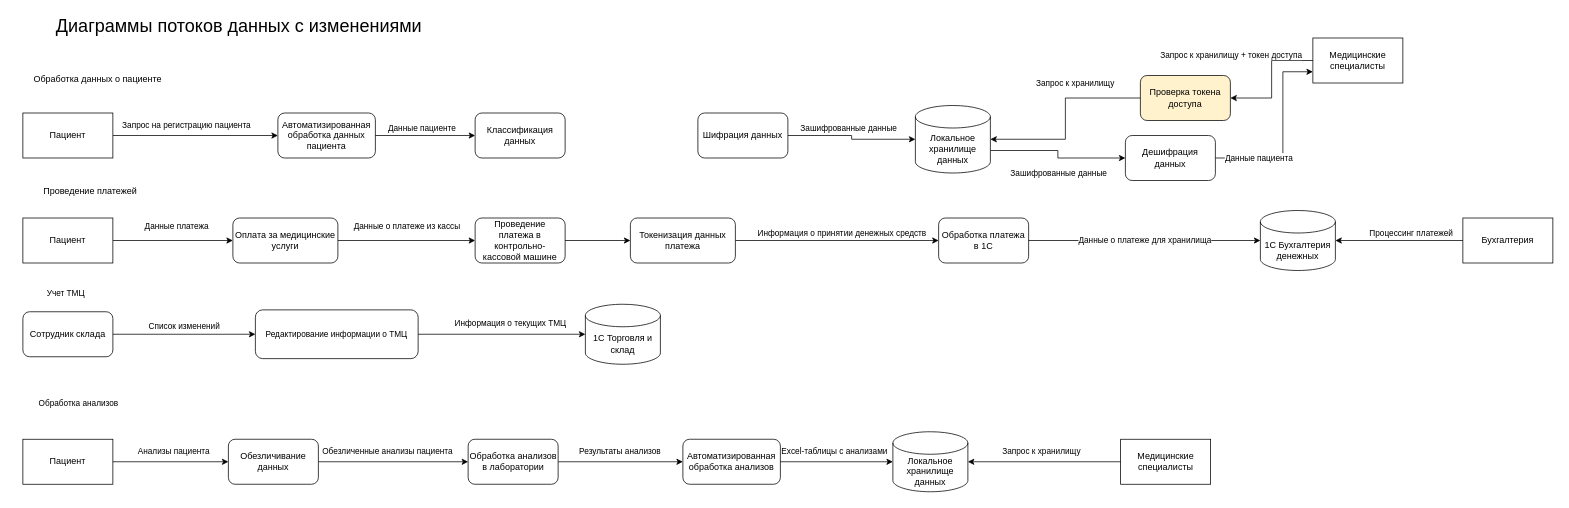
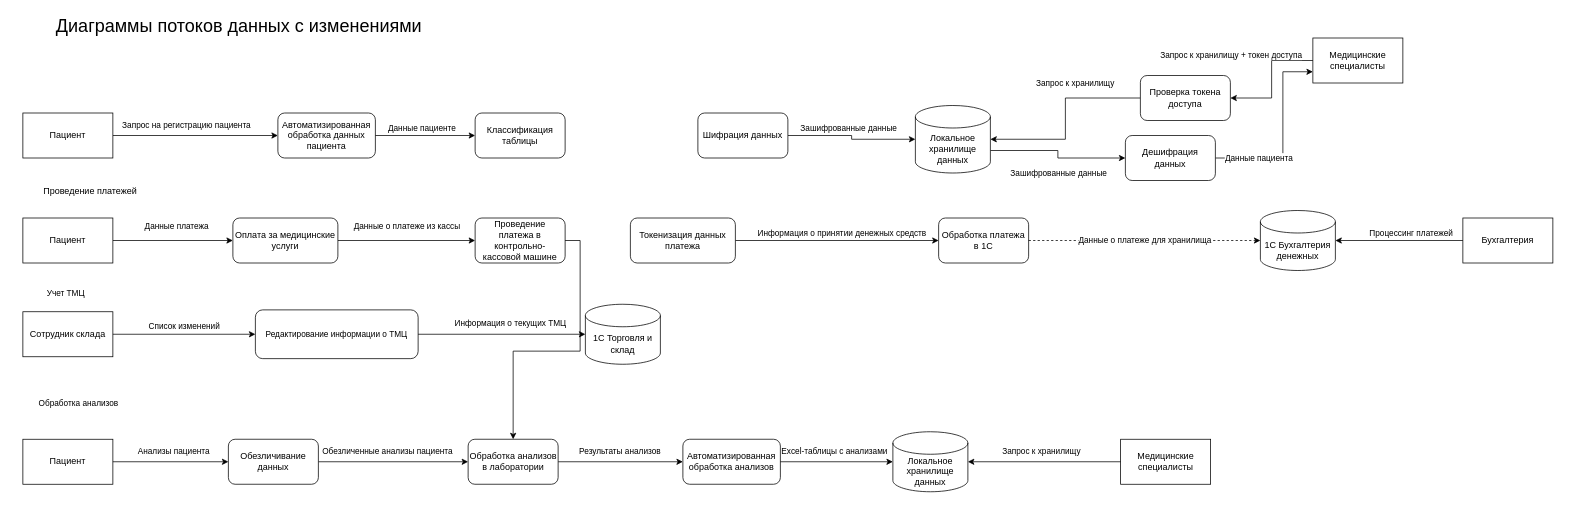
  <mxCell id="0" />
  <mxCell id="1" parent="0" />
  <mxCell id="2" value="&lt;font style=&quot;font-size: 24px;&quot;&gt;&amp;nbsp;Диаграммы потоков данных с изменениями&lt;/font&gt;" style="text;html=1;align=center;verticalAlign=middle;whiteSpace=wrap;rounded=0;" parent="1" vertex="1"><mxGeometry x="20" y="20" width="590" height="30" as="geometry" /></mxCell>
  <mxCell id="3" value="Локальное хранилище данных" style="shape=cylinder3;whiteSpace=wrap;html=1;boundedLbl=1;backgroundOutline=1;size=15;" parent="1" vertex="1"><mxGeometry x="1190" y="575" width="100" height="80" as="geometry" /></mxCell>
- <mxCell id="4" value="Сотрудник склада" style="whiteSpace=wrap;html=1;rounded=1;" parent="1" vertex="1"><mxGeometry x="30" y="415" width="120" height="60" as="geometry" /></mxCell>
+ <mxCell id="4" value="Сотрудник склада" style="rounded=0;whiteSpace=wrap;html=1;" parent="1" vertex="1"><mxGeometry x="30" y="415" width="120" height="60" as="geometry" /></mxCell>
  <mxCell id="5" style="edgeStyle=orthogonalEdgeStyle;rounded=0;orthogonalLoop=1;jettySize=auto;html=1;exitX=1;exitY=0.5;exitDx=0;exitDy=0;entryX=0;entryY=0.5;entryDx=0;entryDy=0;" parent="1" source="53" target="47" edge="1"><mxGeometry relative="1" as="geometry"><mxPoint x="633.67" y="615" as="sourcePoint" /></mxGeometry></mxCell>
  <mxCell id="6" value="Результаты анализов" style="edgeLabel;html=1;align=center;verticalAlign=middle;resizable=0;points=[];" parent="5" vertex="1" connectable="0"><mxGeometry x="0.297" y="5" relative="1" as="geometry"><mxPoint x="-26" y="-10" as="offset" /></mxGeometry></mxCell>
  <mxCell id="7" value="1C Торговля и склад" style="shape=cylinder3;whiteSpace=wrap;html=1;boundedLbl=1;backgroundOutline=1;size=15;" parent="1" vertex="1"><mxGeometry x="780" y="405" width="100" height="80" as="geometry" /></mxCell>
  <mxCell id="8" style="edgeStyle=orthogonalEdgeStyle;rounded=0;orthogonalLoop=1;jettySize=auto;html=1;exitX=1;exitY=0.5;exitDx=0;exitDy=0;entryX=0;entryY=0.5;entryDx=0;entryDy=0;" parent="1" source="4" target="44" edge="1"><mxGeometry relative="1" as="geometry" /></mxCell>
  <mxCell id="9" value="Список изменений" style="edgeLabel;html=1;align=center;verticalAlign=middle;resizable=0;points=[];" parent="8" vertex="1" connectable="0"><mxGeometry x="0.213" y="-1" relative="1" as="geometry"><mxPoint x="-21" y="-13" as="offset" /></mxGeometry></mxCell>
  <mxCell id="10" value="Медицинские специалисты" style="rounded=0;whiteSpace=wrap;html=1;" parent="1" vertex="1"><mxGeometry x="1493.67" y="585" width="120" height="60" as="geometry" /></mxCell>
  <mxCell id="11" style="edgeStyle=orthogonalEdgeStyle;rounded=0;orthogonalLoop=1;jettySize=auto;html=1;exitX=0;exitY=0.5;exitDx=0;exitDy=0;entryX=1;entryY=0.5;entryDx=0;entryDy=0;entryPerimeter=0;" parent="1" source="10" target="3" edge="1"><mxGeometry relative="1" as="geometry" /></mxCell>
  <mxCell id="12" value="Запрос к хранилищу" style="edgeLabel;html=1;align=center;verticalAlign=middle;resizable=0;points=[];" parent="11" vertex="1" connectable="0"><mxGeometry x="-0.11" y="-5" relative="1" as="geometry"><mxPoint x="-15" y="-10" as="offset" /></mxGeometry></mxCell>
- <mxCell id="13" value="Обработка данных о пациенте" style="text;html=1;align=center;verticalAlign=middle;whiteSpace=wrap;rounded=0;" parent="1" vertex="1"><mxGeometry x="30" y="90" width="200" height="30" as="geometry" /></mxCell>
  <mxCell id="14" style="edgeStyle=orthogonalEdgeStyle;rounded=0;orthogonalLoop=1;jettySize=auto;html=1;exitX=1;exitY=0.5;exitDx=0;exitDy=0;entryX=0;entryY=0.5;entryDx=0;entryDy=0;" parent="1" source="16" target="17" edge="1"><mxGeometry relative="1" as="geometry" /></mxCell>
  <mxCell id="15" value="Запрос на регистрацию пациента" style="edgeLabel;html=1;align=center;verticalAlign=middle;resizable=0;points=[];" parent="14" vertex="1" connectable="0"><mxGeometry x="-0.173" y="2" relative="1" as="geometry"><mxPoint x="6" y="-13" as="offset" /></mxGeometry></mxCell>
  <mxCell id="16" value="Пациент" style="rounded=0;whiteSpace=wrap;html=1;" parent="1" vertex="1"><mxGeometry x="30" y="150" width="120" height="60" as="geometry" /></mxCell>
  <mxCell id="17" value="Автоматизированная обработка данных пациента" style="rounded=1;whiteSpace=wrap;html=1;fillColor=light-dark(#FFFFFF,var(--ge-dark-color, #121212));" parent="1" vertex="1"><mxGeometry x="370" y="150" width="130" height="60" as="geometry" /></mxCell>
  <mxCell id="18" style="edgeStyle=orthogonalEdgeStyle;rounded=0;orthogonalLoop=1;jettySize=auto;html=1;exitX=1;exitY=0;exitDx=0;exitDy=60;exitPerimeter=0;entryX=0;entryY=0.5;entryDx=0;entryDy=0;" edge="1" parent="1" source="20" target="63"><mxGeometry relative="1" as="geometry" /></mxCell>
  <mxCell id="19" value="Зашифрованные данные" style="edgeLabel;html=1;align=center;verticalAlign=middle;resizable=0;points=[];" vertex="1" connectable="0" parent="18"><mxGeometry x="0.473" y="1" relative="1" as="geometry"><mxPoint x="-40" y="21" as="offset" /></mxGeometry></mxCell>
  <mxCell id="20" value="Локальное хранилище данных" style="shape=cylinder3;whiteSpace=wrap;html=1;boundedLbl=1;backgroundOutline=1;size=15;" parent="1" vertex="1"><mxGeometry x="1220" y="140" width="100" height="90" as="geometry" /></mxCell>
  <mxCell id="21" style="edgeStyle=orthogonalEdgeStyle;rounded=0;orthogonalLoop=1;jettySize=auto;html=1;exitX=1;exitY=0.5;exitDx=0;exitDy=0;entryX=0;entryY=0.5;entryDx=0;entryDy=0;" parent="1" source="17" target="54" edge="1"><mxGeometry relative="1" as="geometry" /></mxCell>
  <mxCell id="22" value="Данные пациенте" style="edgeLabel;html=1;align=center;verticalAlign=middle;resizable=0;points=[];" vertex="1" connectable="0" parent="21"><mxGeometry x="-0.087" y="4" relative="1" as="geometry"><mxPoint y="-6" as="offset" /></mxGeometry></mxCell>
  <mxCell id="23" value="Медицинские специалисты" style="rounded=0;whiteSpace=wrap;html=1;" parent="1" vertex="1"><mxGeometry x="1750" y="50" width="120" height="60" as="geometry" /></mxCell>
  <mxCell id="24" style="edgeStyle=orthogonalEdgeStyle;rounded=0;orthogonalLoop=1;jettySize=auto;html=1;exitX=0;exitY=0.5;exitDx=0;exitDy=0;entryX=1;entryY=0.5;entryDx=0;entryDy=0;entryPerimeter=0;" parent="1" source="60" target="20" edge="1"><mxGeometry relative="1" as="geometry" /></mxCell>
  <mxCell id="25" value="Запрос к хранилищу" style="edgeLabel;html=1;align=center;verticalAlign=middle;resizable=0;points=[];" vertex="1" connectable="0" parent="24"><mxGeometry x="-0.673" y="-4" relative="1" as="geometry"><mxPoint x="-46" y="-16" as="offset" /></mxGeometry></mxCell>
  <mxCell id="26" value="Проведение платежей" style="text;html=1;align=center;verticalAlign=middle;whiteSpace=wrap;rounded=0;" parent="1" vertex="1"><mxGeometry x="20" y="240" width="200" height="30" as="geometry" /></mxCell>
  <mxCell id="27" style="edgeStyle=orthogonalEdgeStyle;rounded=0;orthogonalLoop=1;jettySize=auto;html=1;exitX=1;exitY=0.5;exitDx=0;exitDy=0;entryX=0;entryY=0.5;entryDx=0;entryDy=0;" parent="1" source="29" target="33" edge="1"><mxGeometry relative="1" as="geometry" /></mxCell>
  <mxCell id="28" value="Данные платежа" style="edgeLabel;html=1;align=center;verticalAlign=middle;resizable=0;points=[];" parent="27" vertex="1" connectable="0"><mxGeometry x="-0.529" relative="1" as="geometry"><mxPoint x="46" y="-20" as="offset" /></mxGeometry></mxCell>
  <mxCell id="29" value="Пациент" style="rounded=0;whiteSpace=wrap;html=1;" parent="1" vertex="1"><mxGeometry x="30" y="290" width="120" height="60" as="geometry" /></mxCell>
  <mxCell id="30" value="1C Бухгалтерия денежных" style="shape=cylinder3;whiteSpace=wrap;html=1;boundedLbl=1;backgroundOutline=1;size=15;" parent="1" vertex="1"><mxGeometry x="1680" y="280" width="100" height="80" as="geometry" /></mxCell>
  <mxCell id="31" style="edgeStyle=orthogonalEdgeStyle;rounded=0;orthogonalLoop=1;jettySize=auto;html=1;exitX=1;exitY=0.5;exitDx=0;exitDy=0;entryX=0;entryY=0.5;entryDx=0;entryDy=0;" parent="1" source="33" target="36" edge="1"><mxGeometry relative="1" as="geometry" /></mxCell>
  <mxCell id="32" value="Данные о платеже из кассы" style="edgeLabel;html=1;align=center;verticalAlign=middle;resizable=0;points=[];" parent="31" vertex="1" connectable="0"><mxGeometry x="0.26" y="-1" relative="1" as="geometry"><mxPoint x="-24" y="-21" as="offset" /></mxGeometry></mxCell>
  <mxCell id="33" value="Оплата за медицинские услуги" style="rounded=1;whiteSpace=wrap;html=1;" parent="1" vertex="1"><mxGeometry x="310" y="290" width="140" height="60" as="geometry" /></mxCell>
  <mxCell id="34" style="edgeStyle=orthogonalEdgeStyle;rounded=0;orthogonalLoop=1;jettySize=auto;html=1;exitX=1;exitY=0.5;exitDx=0;exitDy=0;entryX=0;entryY=0.5;entryDx=0;entryDy=0;" parent="1" source="65" target="37" edge="1"><mxGeometry relative="1" as="geometry" /></mxCell>
  <mxCell id="35" value="Информация о принятии денежных средств" style="edgeLabel;html=1;align=center;verticalAlign=middle;resizable=0;points=[];" parent="34" vertex="1" connectable="0"><mxGeometry x="0.158" y="-2" relative="1" as="geometry"><mxPoint x="-16" y="-12" as="offset" /></mxGeometry></mxCell>
  <mxCell id="36" value="Проведение платежа в контрольно-кассовой машине" style="rounded=1;whiteSpace=wrap;html=1;" parent="1" vertex="1"><mxGeometry x="633" y="290" width="120" height="60" as="geometry" /></mxCell>
  <mxCell id="37" value="Обработка платежа в 1С" style="rounded=1;whiteSpace=wrap;html=1;" parent="1" vertex="1"><mxGeometry x="1251" y="290" width="120" height="60" as="geometry" /></mxCell>
- <mxCell id="38" value="Данные о платеже для хранилища" style="edgeStyle=orthogonalEdgeStyle;rounded=0;orthogonalLoop=1;jettySize=auto;html=1;exitX=1;exitY=0.5;exitDx=0;exitDy=0;entryX=0;entryY=0.5;entryDx=0;entryDy=0;entryPerimeter=0;" parent="1" source="37" target="30" edge="1"><mxGeometry relative="1" as="geometry" /></mxCell>
+ <mxCell id="38" value="Данные о платеже для хранилища" style="edgeStyle=orthogonalEdgeStyle;rounded=0;orthogonalLoop=1;jettySize=auto;html=1;exitX=1;exitY=0.5;exitDx=0;exitDy=0;entryX=0;entryY=0.5;entryDx=0;entryDy=0;entryPerimeter=0;dashed=1;" parent="1" source="37" target="30" edge="1"><mxGeometry relative="1" as="geometry" /></mxCell>
  <mxCell id="39" value="Обработка анализов" style="edgeLabel;html=1;align=center;verticalAlign=middle;resizable=0;points=[];" parent="1" vertex="1" connectable="0"><mxGeometry x="100" y="540" as="geometry"><mxPoint x="3" y="-4" as="offset" /></mxGeometry></mxCell>
  <mxCell id="40" value="Бухгалтерия" style="rounded=0;whiteSpace=wrap;html=1;" parent="1" vertex="1"><mxGeometry x="1950" y="290" width="120" height="60" as="geometry" /></mxCell>
  <mxCell id="41" style="edgeStyle=orthogonalEdgeStyle;rounded=0;orthogonalLoop=1;jettySize=auto;html=1;exitX=0;exitY=0.5;exitDx=0;exitDy=0;entryX=1;entryY=0.5;entryDx=0;entryDy=0;entryPerimeter=0;" parent="1" source="40" target="30" edge="1"><mxGeometry relative="1" as="geometry"><mxPoint x="1280" y="440" as="sourcePoint" /></mxGeometry></mxCell>
  <mxCell id="42" value="Процессинг платежей" style="edgeLabel;html=1;align=center;verticalAlign=middle;resizable=0;points=[];" parent="41" vertex="1" connectable="0"><mxGeometry x="-0.16" y="4" relative="1" as="geometry"><mxPoint x="1" y="-14" as="offset" /></mxGeometry></mxCell>
  <mxCell id="43" value="Учет ТМЦ" style="edgeLabel;html=1;align=center;verticalAlign=middle;resizable=0;points=[];" parent="1" vertex="1" connectable="0"><mxGeometry x="80" y="390" as="geometry"><mxPoint x="6" as="offset" /></mxGeometry></mxCell>
  <mxCell id="44" value="&lt;span style=&quot;font-size: 11px; text-wrap-mode: nowrap; background-color: rgb(255, 255, 255);&quot;&gt;Редактирование информации о ТМЦ&lt;/span&gt;" style="rounded=1;whiteSpace=wrap;html=1;" parent="1" vertex="1"><mxGeometry x="340" y="412.5" width="217" height="65" as="geometry" /></mxCell>
  <mxCell id="45" style="edgeStyle=orthogonalEdgeStyle;rounded=0;orthogonalLoop=1;jettySize=auto;html=1;exitX=1;exitY=0.5;exitDx=0;exitDy=0;entryX=0;entryY=0.5;entryDx=0;entryDy=0;entryPerimeter=0;" parent="1" source="44" target="7" edge="1"><mxGeometry relative="1" as="geometry" /></mxCell>
  <mxCell id="46" value="Информация о текущих ТМЦ" style="edgeLabel;html=1;align=center;verticalAlign=middle;resizable=0;points=[];" parent="45" vertex="1" connectable="0"><mxGeometry x="0.278" y="4" relative="1" as="geometry"><mxPoint x="-20" y="-11" as="offset" /></mxGeometry></mxCell>
  <mxCell id="47" value="Автоматизированная обработка анализов" style="rounded=1;whiteSpace=wrap;html=1;" parent="1" vertex="1"><mxGeometry x="910" y="585" width="130" height="60" as="geometry" /></mxCell>
  <mxCell id="48" style="edgeStyle=orthogonalEdgeStyle;rounded=0;orthogonalLoop=1;jettySize=auto;html=1;exitX=1;exitY=0.5;exitDx=0;exitDy=0;entryX=0;entryY=0.5;entryDx=0;entryDy=0;entryPerimeter=0;" parent="1" source="47" target="3" edge="1"><mxGeometry relative="1" as="geometry" /></mxCell>
  <mxCell id="49" value="Excel-таблицы с анализами" style="edgeLabel;html=1;align=center;verticalAlign=middle;resizable=0;points=[];" parent="48" vertex="1" connectable="0"><mxGeometry x="-0.043" y="-4" relative="1" as="geometry"><mxPoint x="-1" y="-19" as="offset" /></mxGeometry></mxCell>
  <mxCell id="50" style="edgeStyle=orthogonalEdgeStyle;rounded=0;orthogonalLoop=1;jettySize=auto;html=1;exitX=1;exitY=0.5;exitDx=0;exitDy=0;entryX=0;entryY=0.5;entryDx=0;entryDy=0;" parent="1" source="68" target="53" edge="1"><mxGeometry relative="1" as="geometry" /></mxCell>
  <mxCell id="51" value="Обезличенные анализы пациента" style="edgeLabel;html=1;align=center;verticalAlign=middle;resizable=0;points=[];" vertex="1" connectable="0" parent="50"><mxGeometry x="-0.089" y="-1" relative="1" as="geometry"><mxPoint y="-16" as="offset" /></mxGeometry></mxCell>
  <mxCell id="52" value="Пациент" style="rounded=0;whiteSpace=wrap;html=1;" parent="1" vertex="1"><mxGeometry x="30" y="585" width="120" height="60" as="geometry" /></mxCell>
  <mxCell id="53" value="Обработка анализов в лаборатории" style="rounded=1;whiteSpace=wrap;html=1;" parent="1" vertex="1"><mxGeometry x="623.67" y="585" width="120" height="60" as="geometry" /></mxCell>
- <mxCell id="54" value="Классификация данных" style="rounded=1;whiteSpace=wrap;html=1;" vertex="1" parent="1"><mxGeometry x="633" y="150" width="120" height="60" as="geometry" /></mxCell>
+ <mxCell id="54" value="Классификация таблицы" style="rounded=1;whiteSpace=wrap;html=1;" vertex="1" parent="1"><mxGeometry x="633" y="150" width="120" height="60" as="geometry" /></mxCell>
  <mxCell id="55" style="edgeStyle=orthogonalEdgeStyle;rounded=0;orthogonalLoop=1;jettySize=auto;html=1;exitX=1;exitY=0.5;exitDx=0;exitDy=0;entryX=0;entryY=0.5;entryDx=0;entryDy=0;entryPerimeter=0;" edge="1" parent="1" source="57" target="20"><mxGeometry relative="1" as="geometry"><mxPoint x="1191" y="180" as="targetPoint" /></mxGeometry></mxCell>
  <mxCell id="56" value="Зашифрованные данные" style="edgeLabel;html=1;align=center;verticalAlign=middle;resizable=0;points=[];" vertex="1" connectable="0" parent="55"><mxGeometry x="0.416" y="2" relative="1" as="geometry"><mxPoint x="-39" y="-13" as="offset" /></mxGeometry></mxCell>
  <mxCell id="57" value="Шифрация данных" style="rounded=1;whiteSpace=wrap;html=1;" vertex="1" parent="1"><mxGeometry x="930" y="150" width="120" height="60" as="geometry" /></mxCell>
  <mxCell id="58" value="" style="edgeStyle=orthogonalEdgeStyle;rounded=0;orthogonalLoop=1;jettySize=auto;html=1;exitX=0;exitY=0.5;exitDx=0;exitDy=0;entryX=1;entryY=0.5;entryDx=0;entryDy=0;entryPerimeter=0;" edge="1" parent="1" source="23" target="60"><mxGeometry relative="1" as="geometry"><mxPoint x="1630" y="80" as="sourcePoint" /><mxPoint x="1360" y="180" as="targetPoint" /></mxGeometry></mxCell>
  <mxCell id="59" value="Запрос к хранилищу + токен доступа" style="edgeLabel;html=1;align=center;verticalAlign=middle;resizable=0;points=[];" vertex="1" connectable="0" parent="58"><mxGeometry x="-0.069" y="1" relative="1" as="geometry"><mxPoint x="-56" y="-27" as="offset" /></mxGeometry></mxCell>
- <mxCell id="60" value="Проверка токена доступа" style="rounded=1;whiteSpace=wrap;html=1;fillColor=#fff2cc;" vertex="1" parent="1"><mxGeometry x="1520" y="100" width="120" height="60" as="geometry" /></mxCell>
+ <mxCell id="60" value="Проверка токена доступа" style="rounded=1;whiteSpace=wrap;html=1;" vertex="1" parent="1"><mxGeometry x="1520" y="100" width="120" height="60" as="geometry" /></mxCell>
  <mxCell id="61" style="edgeStyle=orthogonalEdgeStyle;rounded=0;orthogonalLoop=1;jettySize=auto;html=1;exitX=1;exitY=0.5;exitDx=0;exitDy=0;entryX=0;entryY=0.75;entryDx=0;entryDy=0;" edge="1" parent="1" source="63" target="23"><mxGeometry relative="1" as="geometry"><Array as="points"><mxPoint x="1710" y="210" /><mxPoint x="1710" y="95" /></Array></mxGeometry></mxCell>
  <mxCell id="62" value="Данные пациента" style="edgeLabel;html=1;align=center;verticalAlign=middle;resizable=0;points=[];" vertex="1" connectable="0" parent="61"><mxGeometry x="-0.531" y="1" relative="1" as="geometry"><mxPoint as="offset" /></mxGeometry></mxCell>
  <mxCell id="63" value="Дешифрация данных" style="rounded=1;whiteSpace=wrap;html=1;" vertex="1" parent="1"><mxGeometry x="1500" y="180" width="120" height="60" as="geometry" /></mxCell>
- <mxCell id="64" value="" style="edgeStyle=orthogonalEdgeStyle;rounded=0;orthogonalLoop=1;jettySize=auto;html=1;exitX=1;exitY=0.5;exitDx=0;exitDy=0;entryX=0;entryY=0.5;entryDx=0;entryDy=0;" edge="1" parent="1" source="36" target="65"><mxGeometry relative="1" as="geometry"><mxPoint x="753" y="320" as="sourcePoint" /><mxPoint x="1330" y="320" as="targetPoint" /></mxGeometry></mxCell>
+ <mxCell id="64" value="" style="edgeStyle=orthogonalEdgeStyle;rounded=0;orthogonalLoop=1;jettySize=auto;html=1;exitX=1;exitY=0.5;exitDx=0;exitDy=0;" edge="1" parent="1" source="36" target="53"><mxGeometry relative="1" as="geometry"><mxPoint x="753" y="320" as="sourcePoint" /><mxPoint x="1330" y="320" as="targetPoint" /></mxGeometry></mxCell>
  <mxCell id="65" value="Токенизация данных платежа" style="rounded=1;whiteSpace=wrap;html=1;" vertex="1" parent="1"><mxGeometry x="840" y="290" width="140" height="60" as="geometry" /></mxCell>
  <mxCell id="66" value="" style="edgeStyle=orthogonalEdgeStyle;rounded=0;orthogonalLoop=1;jettySize=auto;html=1;exitX=1;exitY=0.5;exitDx=0;exitDy=0;entryX=0;entryY=0.5;entryDx=0;entryDy=0;" edge="1" parent="1" source="52" target="68"><mxGeometry relative="1" as="geometry"><mxPoint x="150" y="615" as="sourcePoint" /><mxPoint x="624" y="615" as="targetPoint" /></mxGeometry></mxCell>
  <mxCell id="67" value="Анализы пациента" style="edgeLabel;html=1;align=center;verticalAlign=middle;resizable=0;points=[];" vertex="1" connectable="0" parent="66"><mxGeometry x="-0.091" y="2" relative="1" as="geometry"><mxPoint x="10" y="-13" as="offset" /></mxGeometry></mxCell>
  <mxCell id="68" value="Обезличивание данных" style="rounded=1;whiteSpace=wrap;html=1;" vertex="1" parent="1"><mxGeometry x="304" y="585" width="120" height="60" as="geometry" /></mxCell>
